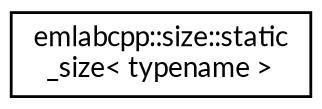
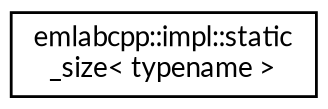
  digraph {
    rankdir=LR
    fontname=Lato
-   n1 [color=black fillcolor=white fontname=Lato fontsize=10 height=0.2 label="emlabcpp::size::static\l_size\< typename \>" shape=record style=filled width=0.4]
+   n1 [color=black fillcolor=white fontname=Lato fontsize=10 height=0.2 label="emlabcpp::impl::static\l_size\< typename \>" shape=record style=filled width=0.4]
  }
